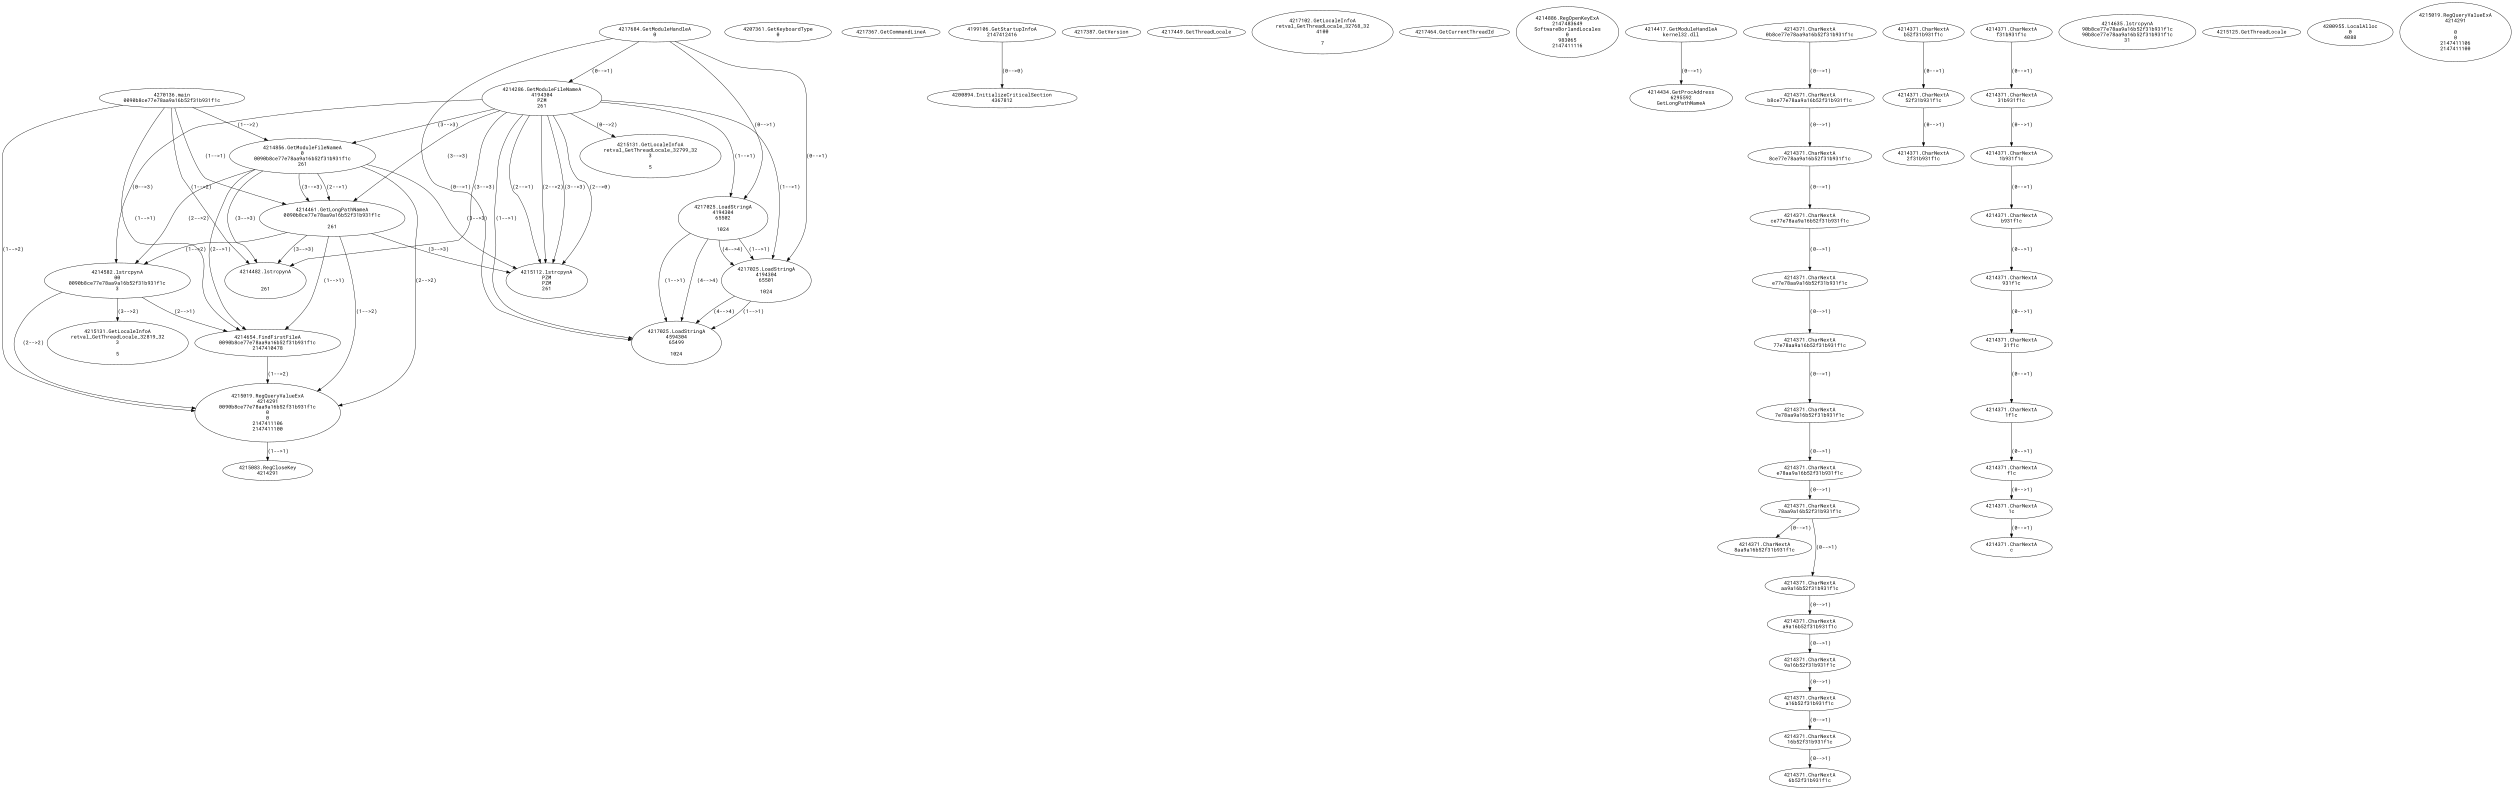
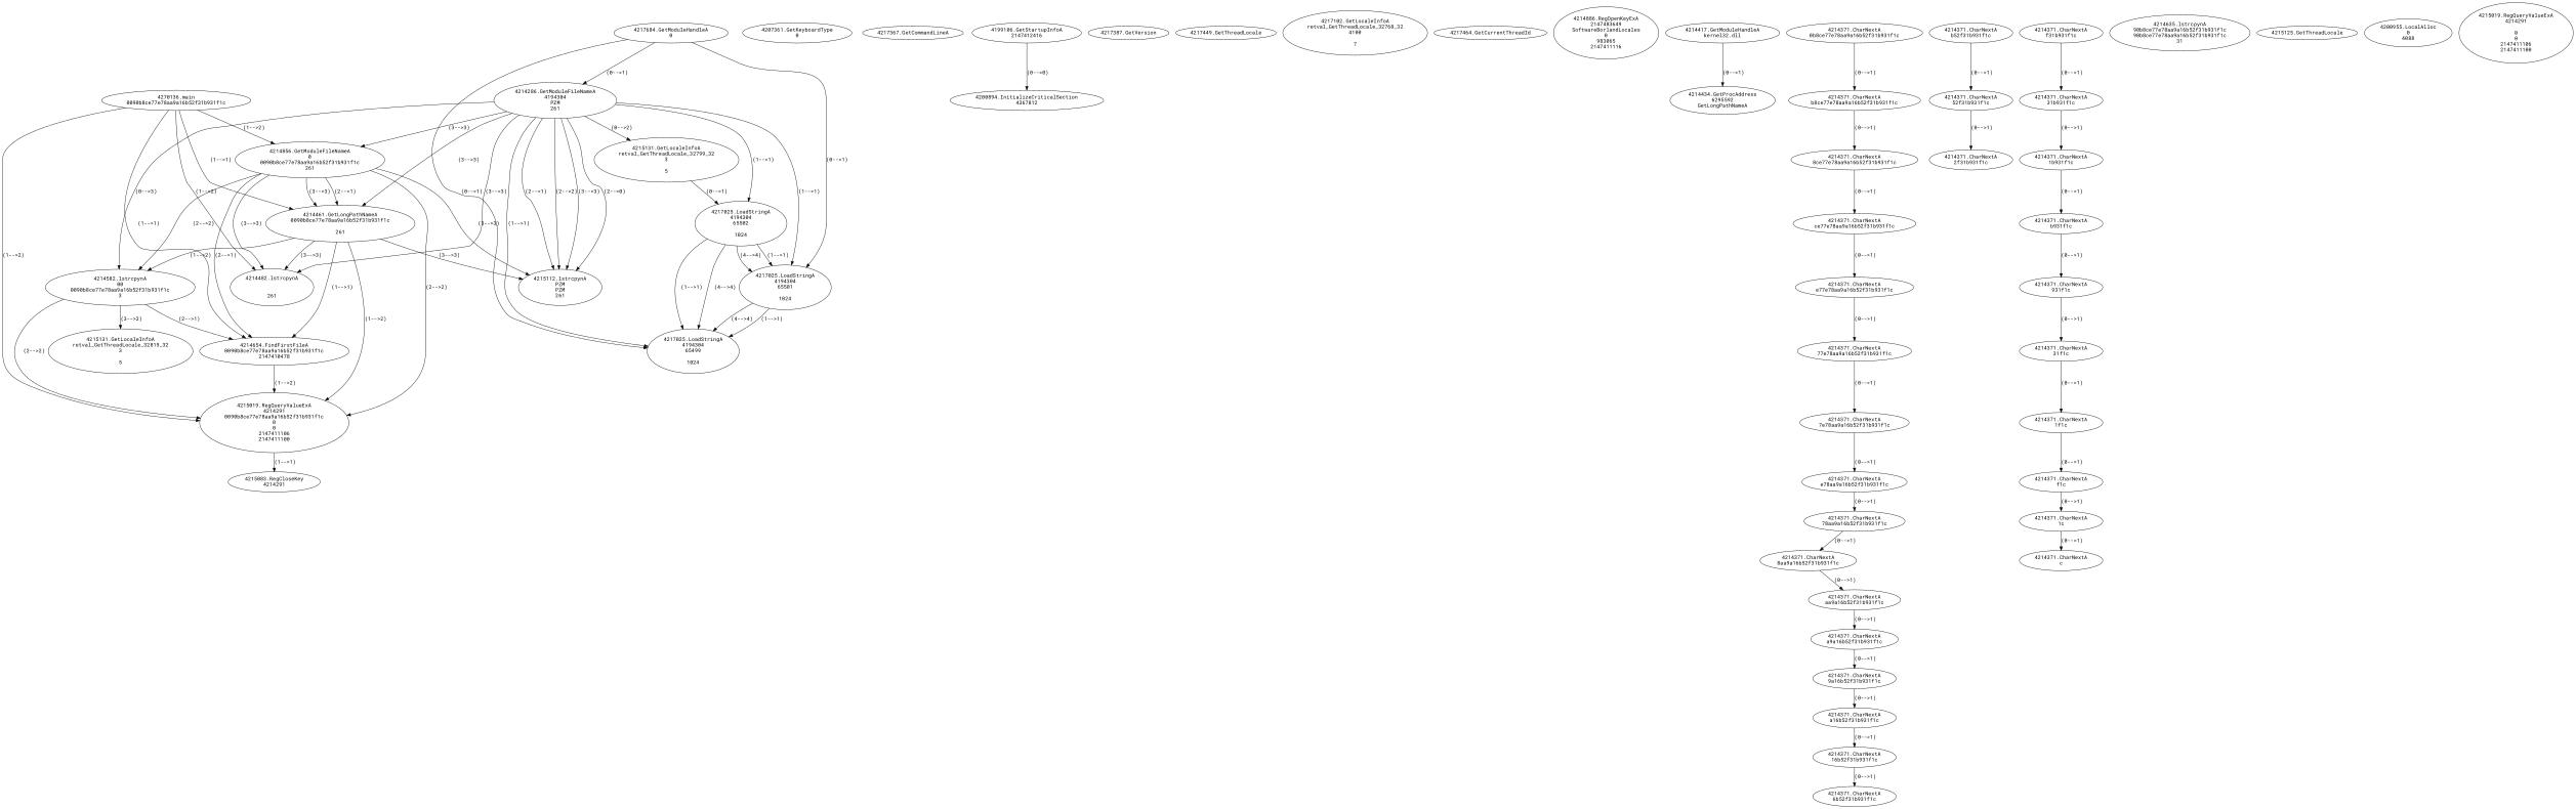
  digraph {
    fontname="Roboto Mono"
    node [fontname="Roboto Mono"]
    edge [fontname="Roboto Mono"]
    n1 [label="4270136.main\n0090b8ce77e78aa9a16b52f31b931f1c"]
    n2 [label="4214856.GetModuleFileNameA\n0\n0090b8ce77e78aa9a16b52f31b931f1c\n261"]
    n3 [label="4214461.GetLongPathNameA\n0090b8ce77e78aa9a16b52f31b931f1c\n\n261"]
    n4 [label="4214654.FindFirstFileA\n0090b8ce77e78aa9a16b52f31b931f1c\n2147410478"]
    n5 [label="4215019.RegQueryValueExA\n4214291\n0090b8ce77e78aa9a16b52f31b931f1c\n0\n0\n2147411106\n2147411100"]
    n6 [label="4214482.lstrcpynA\n\n\n261"]
    n7 [label="4214582.lstrcpynA\n00\n0090b8ce77e78aa9a16b52f31b931f1c\n3"]
    n8 [label="4215112.lstrcpynA\nPZM\nPZM\n261"]
    n9 [label="4215131.GetLocaleInfoA\nretval_GetThreadLocale_32819_32\n3\n\n5"]
    n10 [label="4215083.RegCloseKey\n4214291"]
    n11 [label="4217684.GetModuleHandleA\n0"]
    n12 [label="4214286.GetModuleFileNameA\n4194304\nPZM\n261"]
    n13 [label="4217025.LoadStringA\n4194304\n65502\n\n1024"]
    n14 [label="4217025.LoadStringA\n4194304\n65501\n\n1024"]
-   n15 [label="4217025.LoadStringA\n4594304\n65499\n\n1024"]
+   n15 [label="4217025.LoadStringA\n4194304\n65499\n\n1024"]
    n16 [label="4215131.GetLocaleInfoA\nretval_GetThreadLocale_32799_32\n3\n\n5"]
    n17 [label="4207361.GetKeyboardType\n0"]
    n18 [label="4217367.GetCommandLineA\n"]
    n19 [label="4199106.GetStartupInfoA\n2147412416"]
    n20 [label="4200894.InitializeCriticalSection\n4367812"]
    n21 [label="4217387.GetVersion\n"]
    n22 [label="4217449.GetThreadLocale\n"]
    n23 [label="4217102.GetLocaleInfoA\nretval_GetThreadLocale_32768_32\n4100\n\n7"]
    n24 [label="4217464.GetCurrentThreadId\n"]
    n25 [label="4214886.RegOpenKeyExA\n2147483649\nSoftware\Borland\Locales\n0\n983065\n2147411116"]
    n26 [label="4214417.GetModuleHandleA\nkernel32.dll"]
    n27 [label="4214434.GetProcAddress\n6295592\nGetLongPathNameA"]
    n28 [label="4214371.CharNextA\n0b8ce77e78aa9a16b52f31b931f1c"]
    n29 [label="4214371.CharNextA\nb8ce77e78aa9a16b52f31b931f1c"]
    n30 [label="4214371.CharNextA\n8ce77e78aa9a16b52f31b931f1c"]
    n31 [label="4214371.CharNextA\nce77e78aa9a16b52f31b931f1c"]
    n32 [label="4214371.CharNextA\ne77e78aa9a16b52f31b931f1c"]
    n33 [label="4214371.CharNextA\n77e78aa9a16b52f31b931f1c"]
    n34 [label="4214371.CharNextA\n7e78aa9a16b52f31b931f1c"]
    n35 [label="4214371.CharNextA\ne78aa9a16b52f31b931f1c"]
    n36 [label="4214371.CharNextA\n78aa9a16b52f31b931f1c"]
    n37 [label="4214371.CharNextA\n8aa9a16b52f31b931f1c"]
    n38 [label="4214371.CharNextA\naa9a16b52f31b931f1c"]
    n39 [label="4214371.CharNextA\na9a16b52f31b931f1c"]
    n40 [label="4214371.CharNextA\n9a16b52f31b931f1c"]
    n41 [label="4214371.CharNextA\na16b52f31b931f1c"]
    n42 [label="4214371.CharNextA\n16b52f31b931f1c"]
    n43 [label="4214371.CharNextA\n6b52f31b931f1c"]
    n44 [label="4214371.CharNextA\nb52f31b931f1c"]
    n45 [label="4214371.CharNextA\n52f31b931f1c"]
    n46 [label="4214371.CharNextA\n2f31b931f1c"]
    n47 [label="4214371.CharNextA\nf31b931f1c"]
    n48 [label="4214371.CharNextA\n31b931f1c"]
    n49 [label="4214371.CharNextA\n1b931f1c"]
    n50 [label="4214371.CharNextA\nb931f1c"]
    n51 [label="4214371.CharNextA\n931f1c"]
    n52 [label="4214371.CharNextA\n31f1c"]
    n53 [label="4214371.CharNextA\n1f1c"]
    n54 [label="4214371.CharNextA\nf1c"]
    n55 [label="4214371.CharNextA\n1c"]
    n56 [label="4214371.CharNextA\nc"]
    n57 [label="4214635.lstrcpynA\n90b8ce77e78aa9a16b52f31b931f1c\n90b8ce77e78aa9a16b52f31b931f1c\n31"]
    n58 [label="4215125.GetThreadLocale\n"]
    n59 [label="4200955.LocalAlloc\n0\n4088"]
    n60 [label="4215019.RegQueryValueExA\n4214291\n\n0\n0\n2147411106\n2147411100"]
    n1 -> n2 [label="(1-->2)"]
    n1 -> n3 [label="(1-->1)"]
    n1 -> n4 [label="(1-->1)"]
    n1 -> n5 [label="(1-->2)"]
    n1 -> n6 [label="(1-->2)"]
    n2 -> n3 [label="(2-->1)"]
    n2 -> n3 [label="(3-->3)"]
    n2 -> n4 [label="(2-->1)"]
    n2 -> n5 [label="(2-->2)"]
    n2 -> n6 [label="(3-->3)"]
    n2 -> n7 [label="(2-->2)"]
    n2 -> n8 [label="(3-->3)"]
    n3 -> n4 [label="(1-->1)"]
    n3 -> n5 [label="(1-->2)"]
    n3 -> n6 [label="(3-->3)"]
    n3 -> n7 [label="(1-->2)"]
    n3 -> n8 [label="(3-->3)"]
    n4 -> n5 [label="(1-->2)"]
    n5 -> n10 [label="(1-->1)"]
    n7 -> n4 [label="(2-->1)"]
    n7 -> n5 [label="(2-->2)"]
    n7 -> n9 [label="(3-->2)"]
    n11 -> n12 [label="(0-->1)"]
-   n11 -> n13 [label="(0-->1)"]
+   n16 -> n13 [label="(0-->1)"]
    n11 -> n14 [label="(0-->1)"]
    n11 -> n15 [label="(0-->1)"]
    n12 -> n2 [label="(3-->3)"]
    n12 -> n3 [label="(3-->3)"]
    n12 -> n6 [label="(3-->3)"]
    n12 -> n7 [label="(0-->3)"]
    n12 -> n8 [label="(2-->1)"]
    n12 -> n8 [label="(2-->2)"]
    n12 -> n8 [label="(3-->3)"]
    n12 -> n8 [label="(2-->0)"]
    n12 -> n13 [label="(1-->1)"]
    n12 -> n14 [label="(1-->1)"]
    n12 -> n15 [label="(1-->1)"]
    n12 -> n16 [label="(0-->2)"]
    n13 -> n14 [label="(1-->1)"]
    n13 -> n14 [label="(4-->4)"]
    n13 -> n15 [label="(1-->1)"]
    n13 -> n15 [label="(4-->4)"]
    n14 -> n15 [label="(1-->1)"]
    n14 -> n15 [label="(4-->4)"]
    n19 -> n20 [label="(0-->0)"]
    n26 -> n27 [label="(0-->1)"]
    n28 -> n29 [label="(0-->1)"]
    n29 -> n30 [label="(0-->1)"]
    n30 -> n31 [label="(0-->1)"]
    n31 -> n32 [label="(0-->1)"]
    n32 -> n33 [label="(0-->1)"]
    n33 -> n34 [label="(0-->1)"]
    n34 -> n35 [label="(0-->1)"]
    n35 -> n36 [label="(0-->1)"]
    n36 -> n37 [label="(0-->1)"]
-   n36 -> n38 [label="(0-->1)"]
+   n37 -> n38 [label="(0-->1)"]
    n38 -> n39 [label="(0-->1)"]
    n39 -> n40 [label="(0-->1)"]
    n40 -> n41 [label="(0-->1)"]
    n41 -> n42 [label="(0-->1)"]
    n42 -> n43 [label="(0-->1)"]
    n44 -> n45 [label="(0-->1)"]
    n45 -> n46 [label="(0-->1)"]
    n47 -> n48 [label="(0-->1)"]
    n48 -> n49 [label="(0-->1)"]
    n49 -> n50 [label="(0-->1)"]
    n50 -> n51 [label="(0-->1)"]
    n51 -> n52 [label="(0-->1)"]
    n52 -> n53 [label="(0-->1)"]
    n53 -> n54 [label="(0-->1)"]
    n54 -> n55 [label="(0-->1)"]
    n55 -> n56 [label="(0-->1)"]
  }
